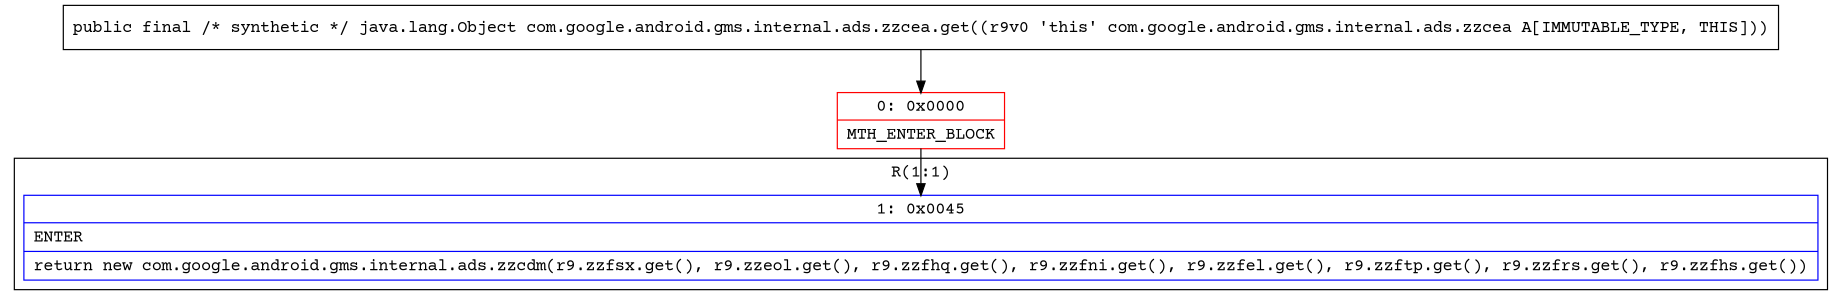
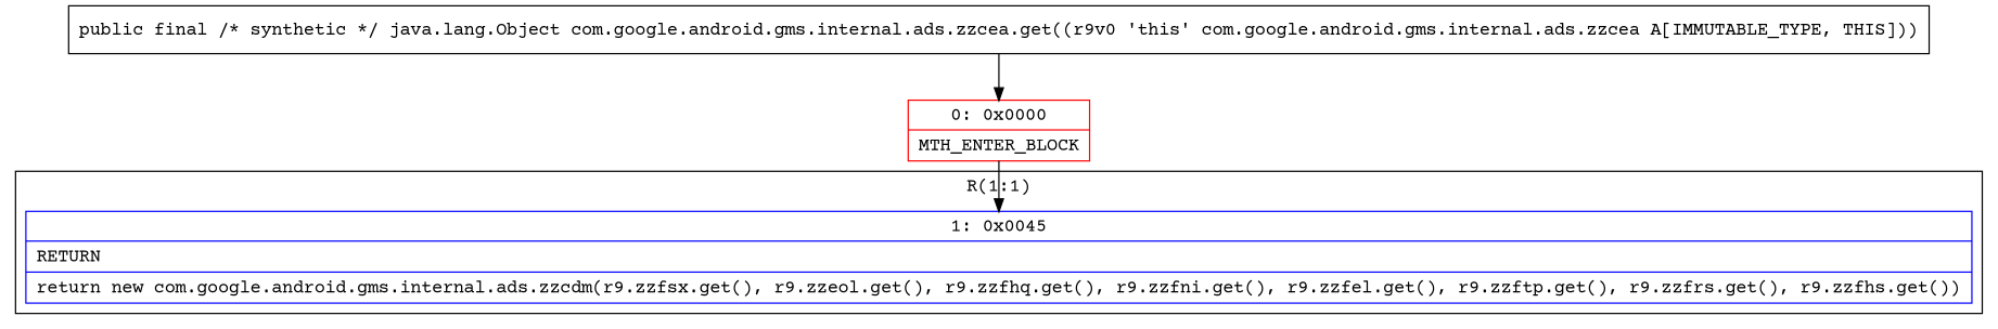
  digraph {
    fontname="Courier Prime"
    node [shape=record fontname="Courier Prime"]
    edge [fontname="Courier Prime"]
-   n1 [color=blue label="{1\:\ 0x0045|ENTER\l|return new com.google.android.gms.internal.ads.zzcdm(r9.zzfsx.get(), r9.zzeol.get(), r9.zzfhq.get(), r9.zzfni.get(), r9.zzfel.get(), r9.zzftp.get(), r9.zzfrs.get(), r9.zzfhs.get())\l}"]
+   n1 [color=blue label="{1\:\ 0x0045|RETURN\l|return new com.google.android.gms.internal.ads.zzcdm(r9.zzfsx.get(), r9.zzeol.get(), r9.zzfhq.get(), r9.zzfni.get(), r9.zzfel.get(), r9.zzftp.get(), r9.zzfrs.get(), r9.zzfhs.get())\l}"]
    n2 [color=red label="{0\:\ 0x0000|MTH_ENTER_BLOCK\l}"]
    n3 [label="{public final \/* synthetic *\/ java.lang.Object com.google.android.gms.internal.ads.zzcea.get((r9v0 'this' com.google.android.gms.internal.ads.zzcea A[IMMUTABLE_TYPE, THIS])) }"]
    subgraph cluster_1 {
      label="R(1:1)"
      n1
    }
    n2 -> n1
    n3 -> n2
  }
